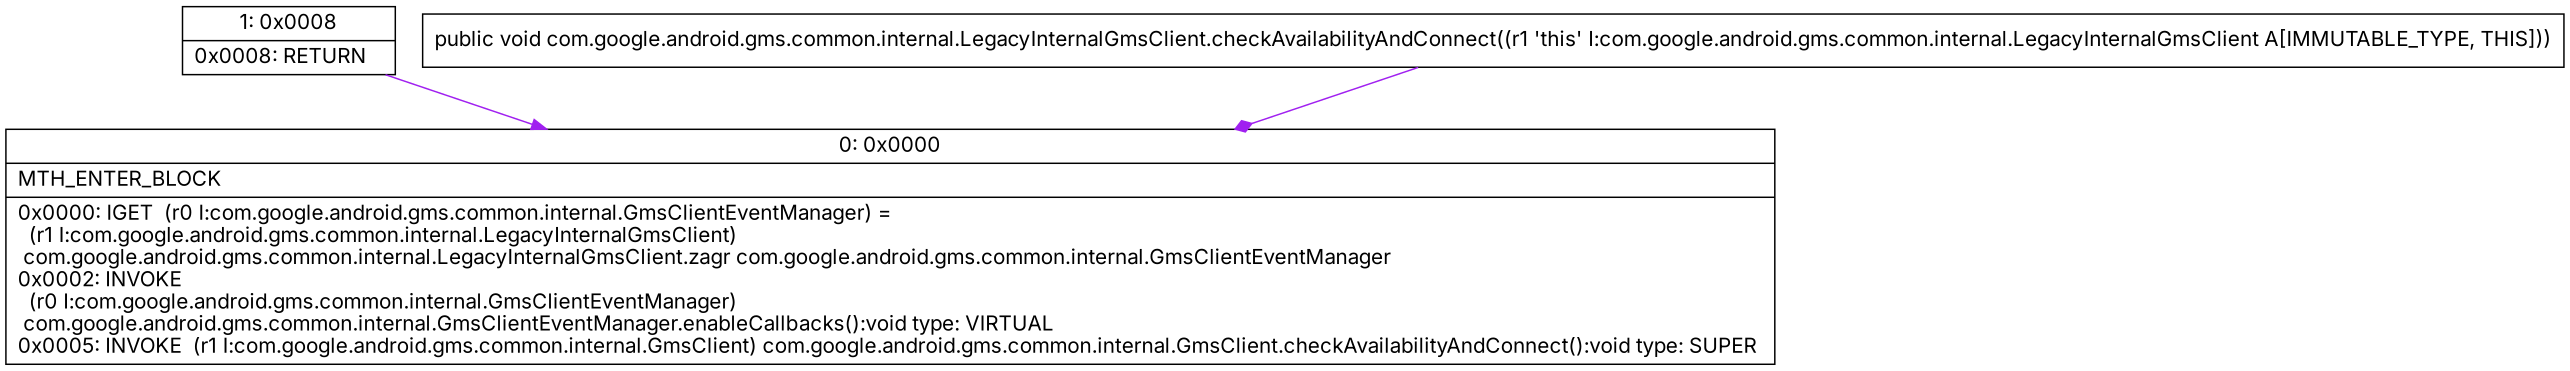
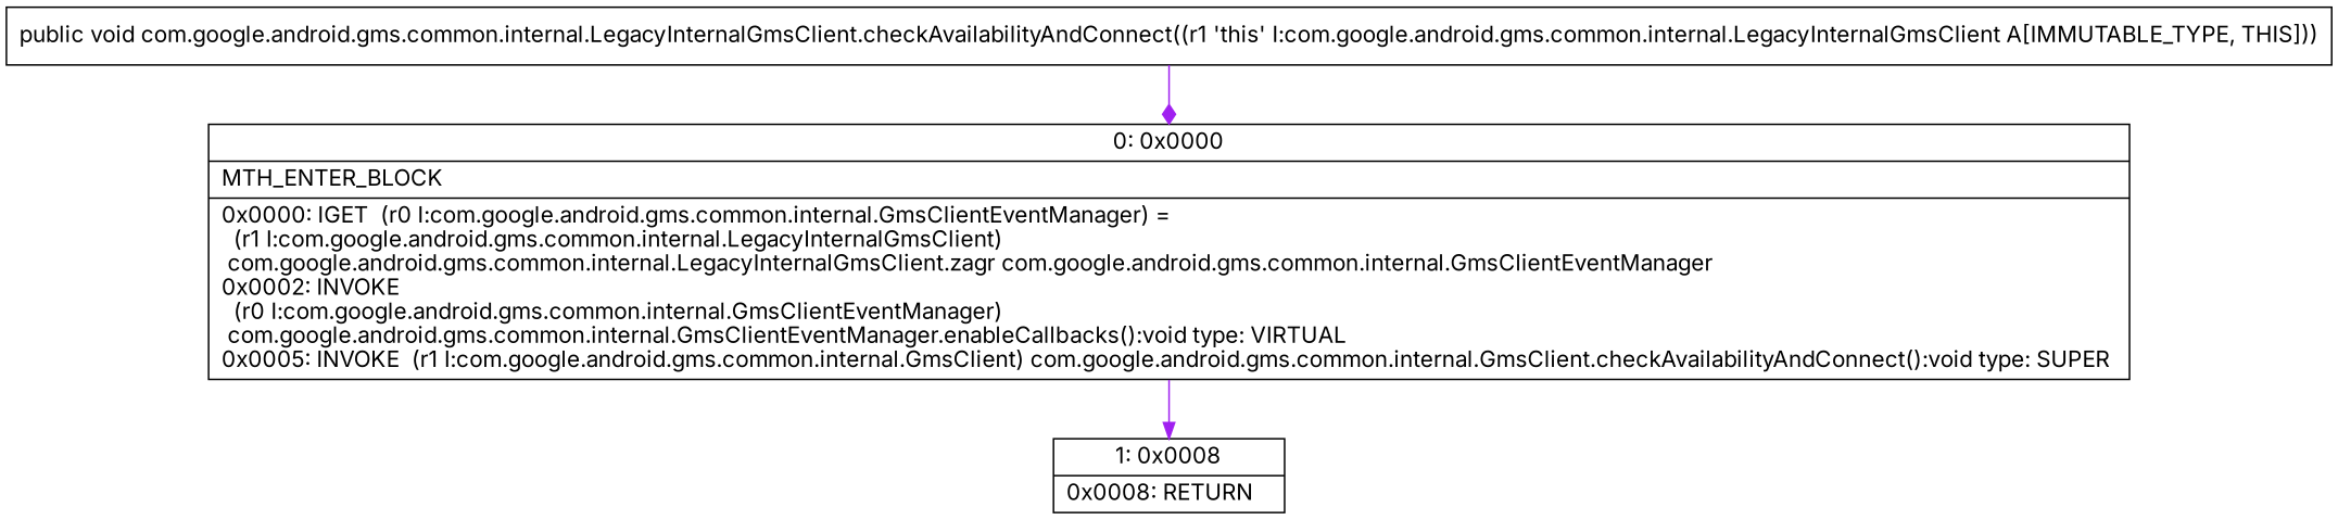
  digraph {
    fontname=Inter
    node [shape=record fontname=Inter]
    edge [color=purple fontname=Inter]
    n1 [label="{0\:\ 0x0000|MTH_ENTER_BLOCK\l|0x0000: IGET  (r0 I:com.google.android.gms.common.internal.GmsClientEventManager) = \l  (r1 I:com.google.android.gms.common.internal.LegacyInternalGmsClient)\l com.google.android.gms.common.internal.LegacyInternalGmsClient.zagr com.google.android.gms.common.internal.GmsClientEventManager \l0x0002: INVOKE  \l  (r0 I:com.google.android.gms.common.internal.GmsClientEventManager)\l com.google.android.gms.common.internal.GmsClientEventManager.enableCallbacks():void type: VIRTUAL \l0x0005: INVOKE  (r1 I:com.google.android.gms.common.internal.GmsClient) com.google.android.gms.common.internal.GmsClient.checkAvailabilityAndConnect():void type: SUPER \l}"]
    n2 [label="{1\:\ 0x0008|0x0008: RETURN   \l}"]
    n3 [label="{public void com.google.android.gms.common.internal.LegacyInternalGmsClient.checkAvailabilityAndConnect((r1 'this' I:com.google.android.gms.common.internal.LegacyInternalGmsClient A[IMMUTABLE_TYPE, THIS])) }"]
-   n2 -> n1 [arrowhead=normal]
+   n1 -> n2 [arrowhead=normal]
    n3 -> n1 [arrowhead=diamond]
  }
